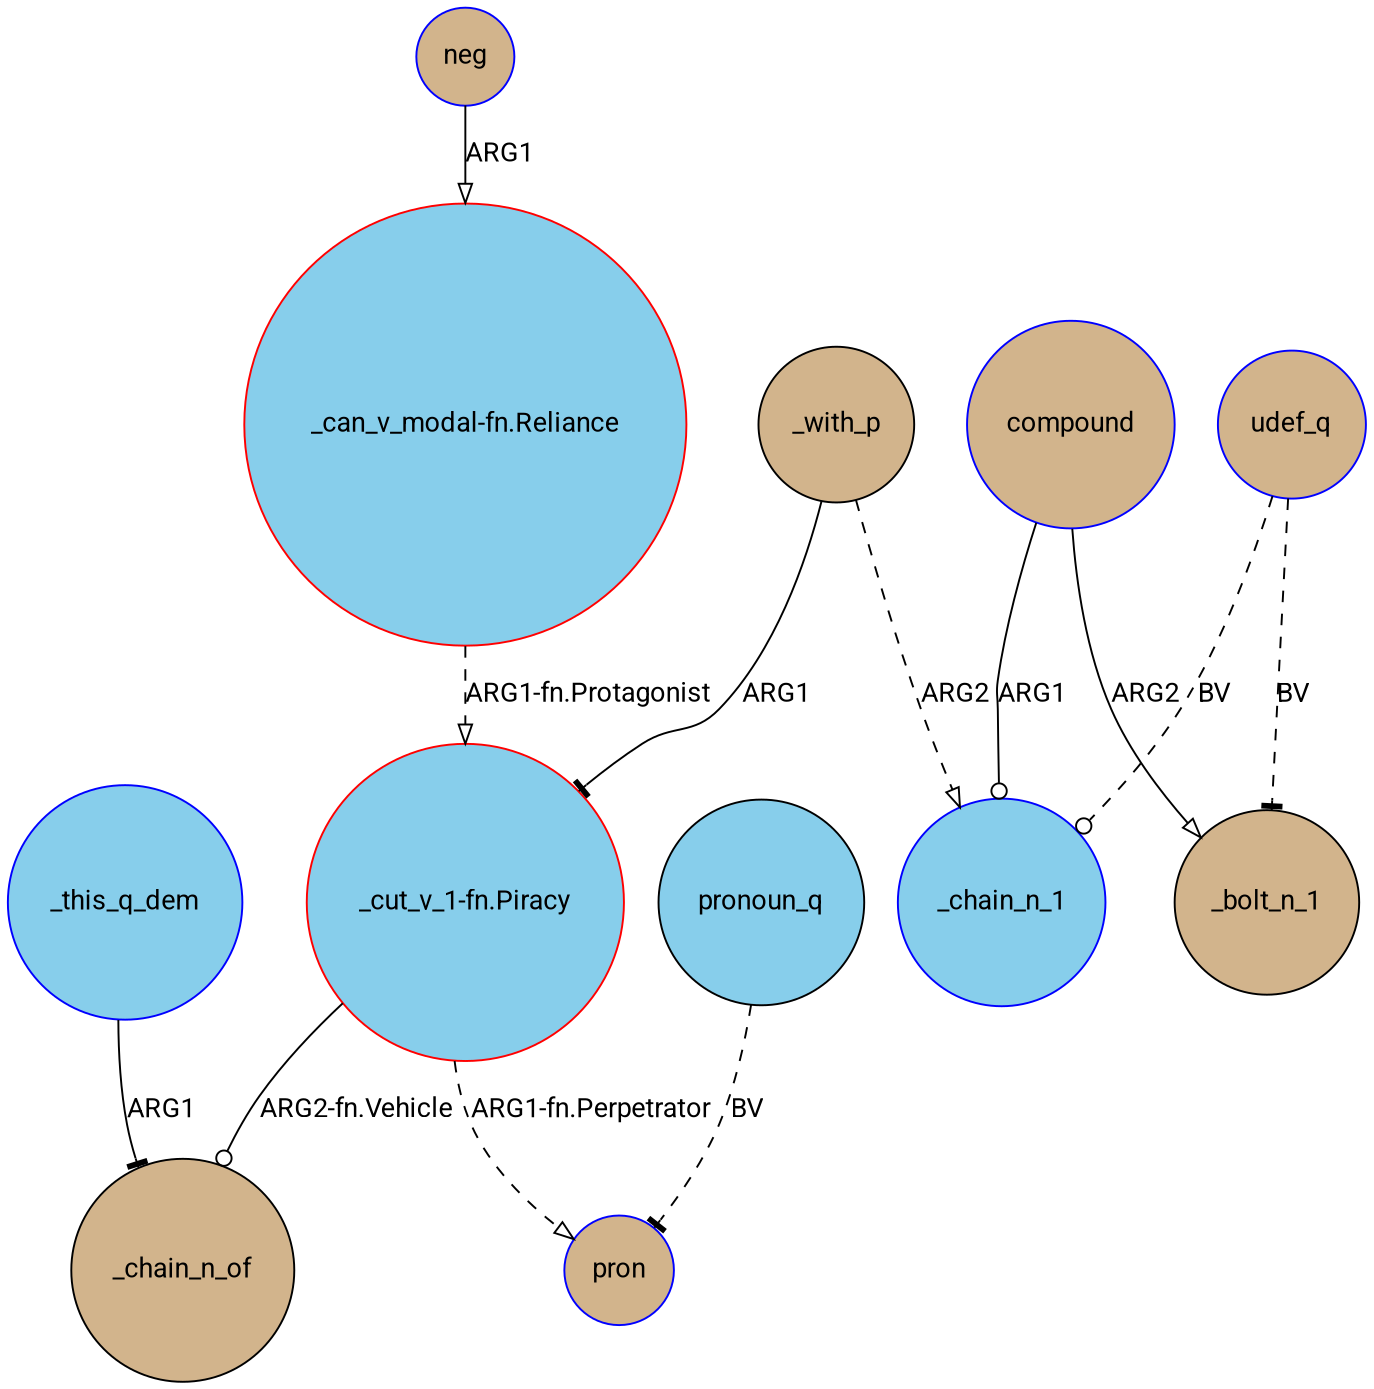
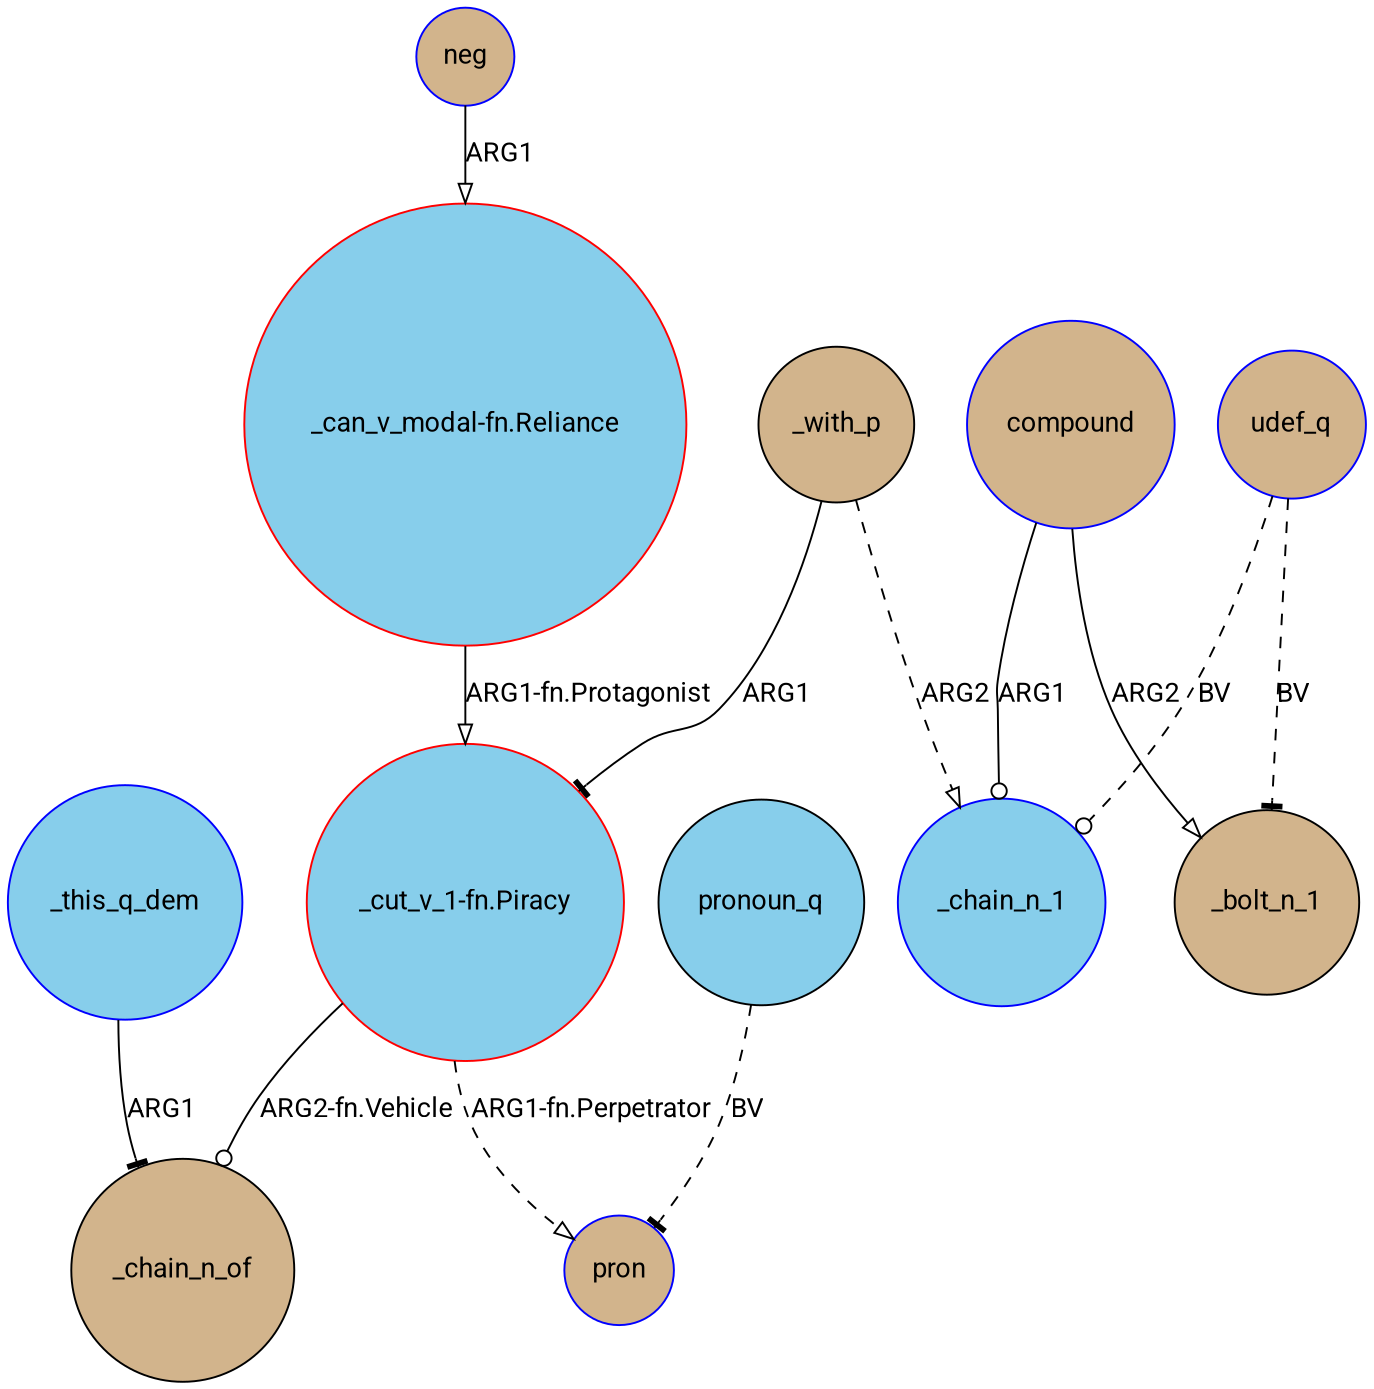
  digraph {
    fontname=Roboto
    node [color=blue fillcolor=tan fontname=Roboto shape=circle style=filled]
    edge [arrowhead=onormal fontname=Roboto style=solid]
    "_can_v_modal-fn.Reliance" [color=red fillcolor=skyblue]
    "_cut_v_1-fn.Piracy" [color=red fillcolor=skyblue]
    _chain_n_of [color=black]
    pron
    _bolt_n_1 [color=black]
    compound
    n7 [fillcolor=skyblue label=_chain_n_1]
    neg
    udef_q
    _this_q_dem [fillcolor=skyblue]
    _with_p [color=black]
    pronoun_q [color=black fillcolor=skyblue]
-   "_can_v_modal-fn.Reliance" -> "_cut_v_1-fn.Piracy" [label="ARG1-fn.Protagonist" style=dashed]
+   "_can_v_modal-fn.Reliance" -> "_cut_v_1-fn.Piracy" [label="ARG1-fn.Protagonist"]
    "_cut_v_1-fn.Piracy" -> _chain_n_of [arrowhead=odot label="ARG2-fn.Vehicle"]
    "_cut_v_1-fn.Piracy" -> pron [label="ARG1-fn.Perpetrator" style=dashed]
    compound -> _bolt_n_1 [label=ARG2]
    compound -> n7 [arrowhead=odot label=ARG1]
    neg -> "_can_v_modal-fn.Reliance" [label=ARG1]
    udef_q -> _bolt_n_1 [arrowhead=tee label=BV style=dashed]
    udef_q -> n7 [arrowhead=odot label=BV style=dashed]
    _this_q_dem -> _chain_n_of [arrowhead=tee label=ARG1]
    _with_p -> "_cut_v_1-fn.Piracy" [arrowhead=tee label=ARG1]
    _with_p -> n7 [label=ARG2 style=dashed]
    pronoun_q -> pron [arrowhead=tee label=BV style=dashed]
  }
